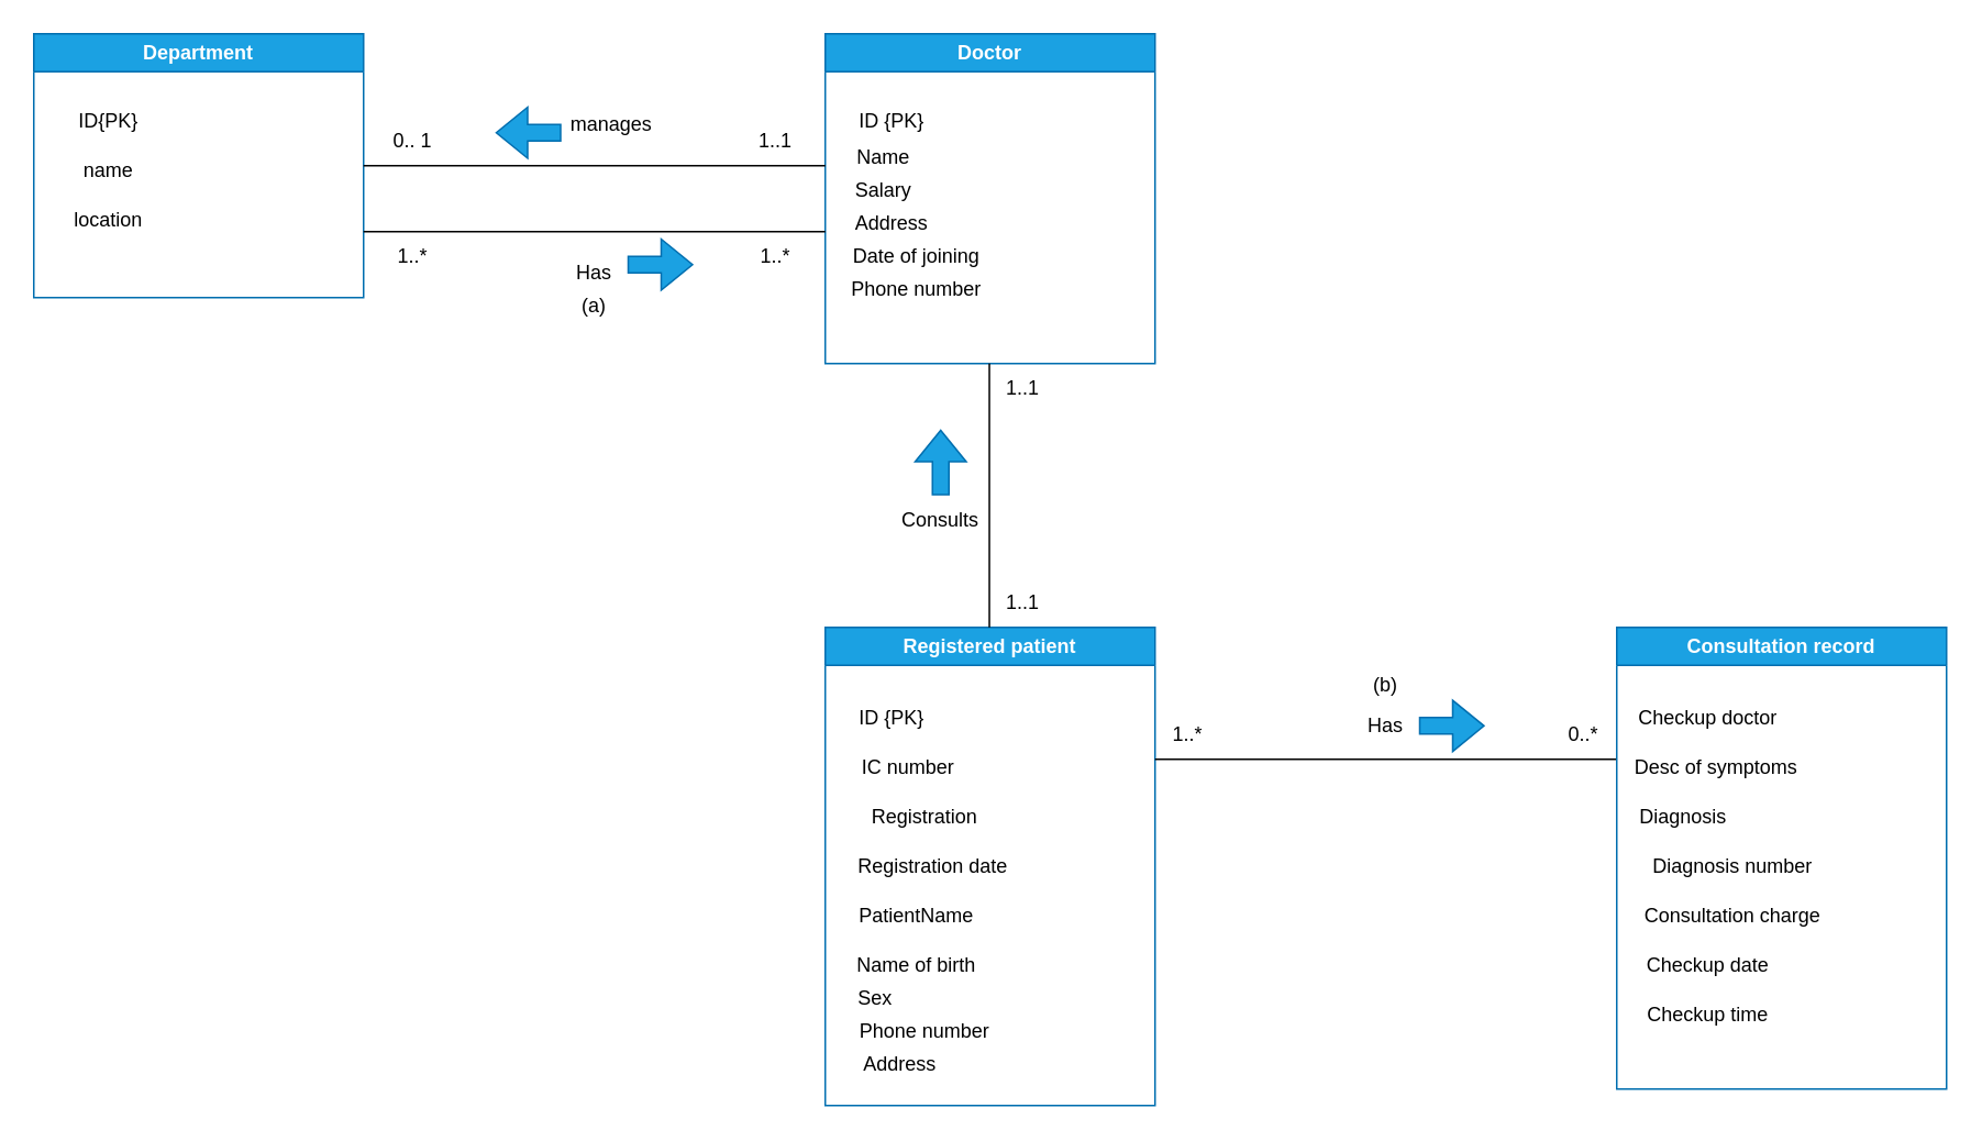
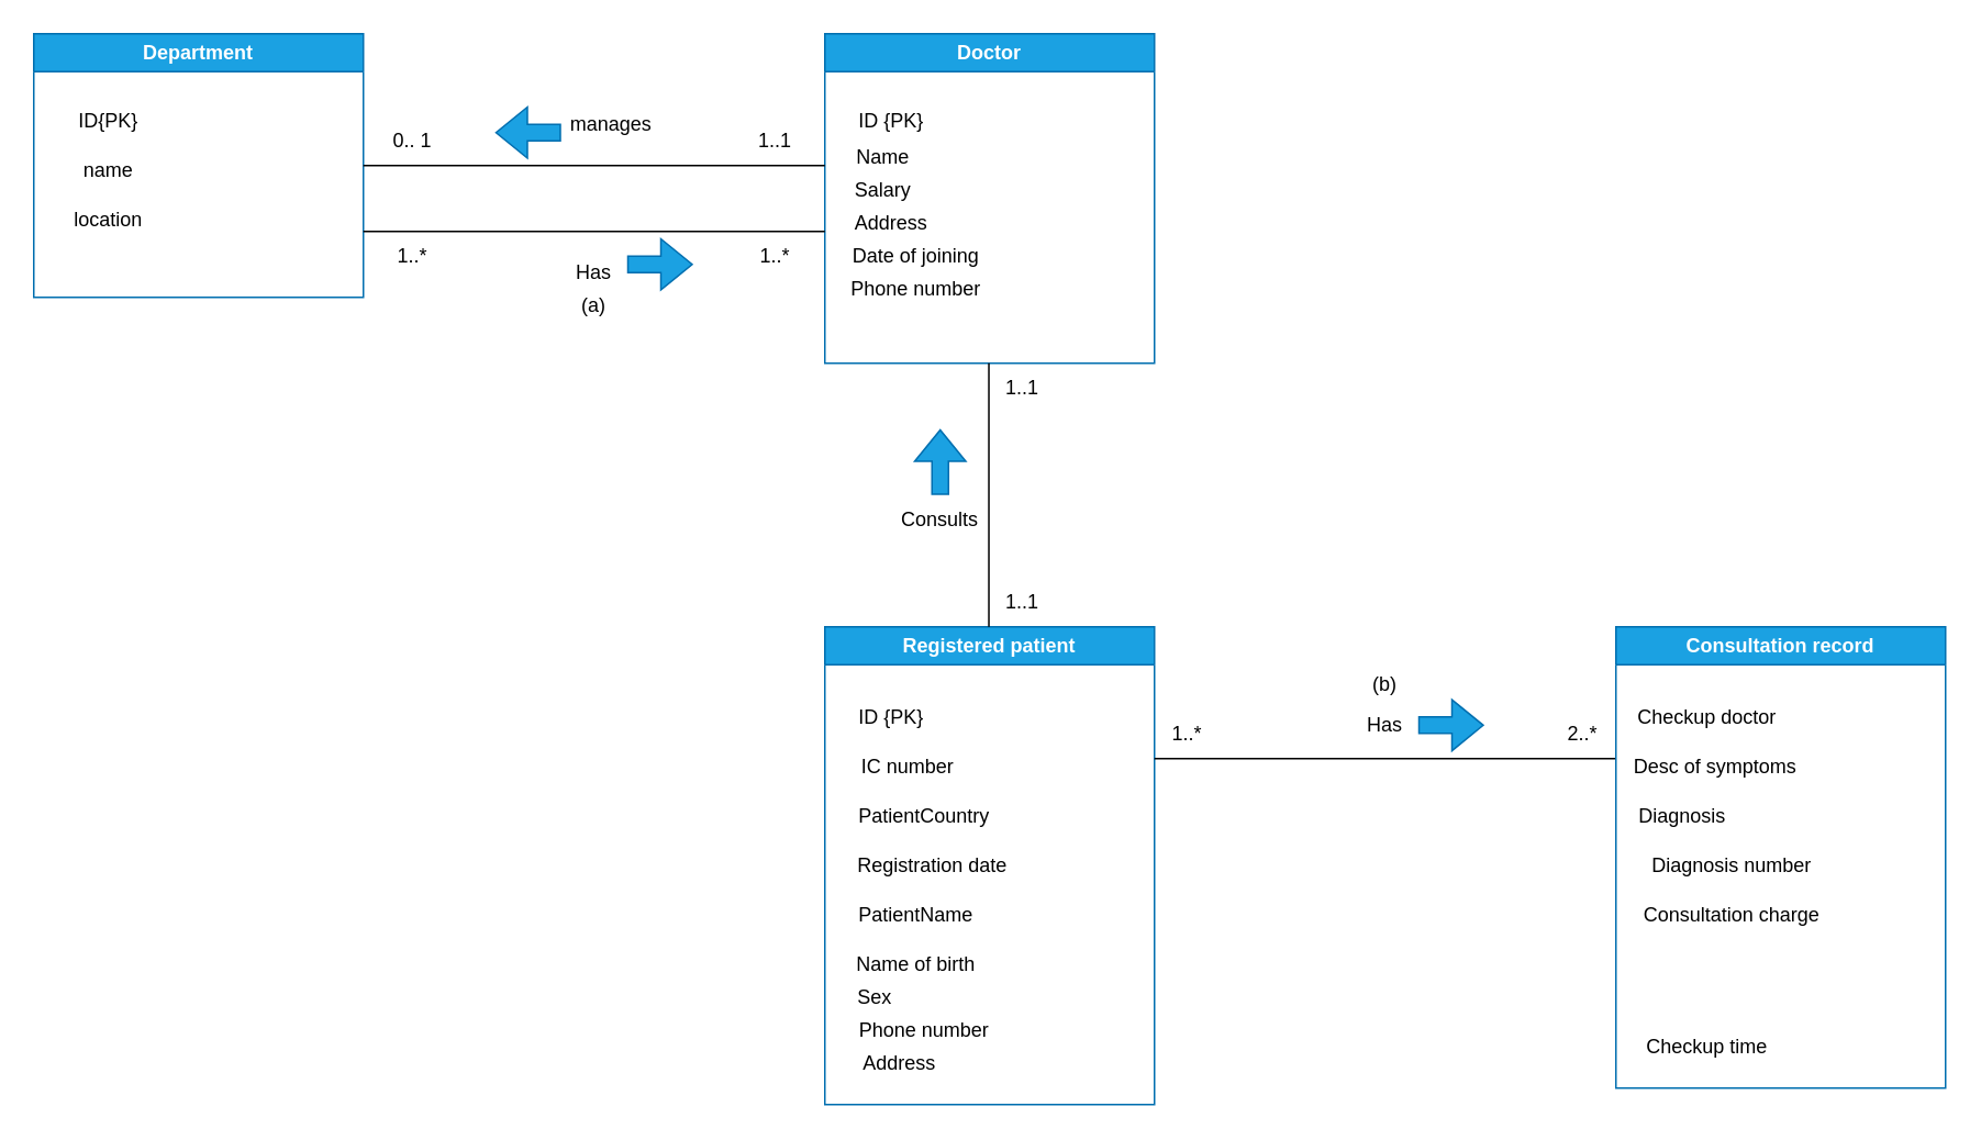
  <mxCell id="0" />
  <mxCell id="1" parent="0" />
  <mxCell id="2" value="Department" style="swimlane;whiteSpace=wrap;html=1;fillColor=#1ba1e2;fontColor=#ffffff;strokeColor=#006EAF;fillStyle=auto;" parent="1" vertex="1"><mxGeometry x="20" y="20" width="200" height="160" as="geometry" /></mxCell>
  <mxCell id="3" value="ID{PK}" style="text;html=1;align=center;verticalAlign=middle;resizable=0;points=[];autosize=1;strokeColor=none;fillColor=none;" parent="2" vertex="1"><mxGeometry x="15" y="38" width="60" height="30" as="geometry" /></mxCell>
  <mxCell id="4" value="location" style="text;html=1;align=center;verticalAlign=middle;resizable=0;points=[];autosize=1;strokeColor=none;fillColor=none;" parent="2" vertex="1"><mxGeometry x="15" y="98" width="60" height="30" as="geometry" /></mxCell>
  <mxCell id="5" value="name" style="text;html=1;align=center;verticalAlign=middle;resizable=0;points=[];autosize=1;strokeColor=none;fillColor=none;" parent="2" vertex="1"><mxGeometry x="20" y="68" width="50" height="30" as="geometry" /></mxCell>
  <mxCell id="6" value="Doctor" style="swimlane;whiteSpace=wrap;html=1;fillColor=#1ba1e2;fontColor=#ffffff;strokeColor=#006EAF;" parent="1" vertex="1"><mxGeometry x="500" y="20" width="200" height="200" as="geometry" /></mxCell>
  <mxCell id="7" value="Name" style="text;html=1;align=center;verticalAlign=middle;resizable=0;points=[];autosize=1;strokeColor=none;fillColor=none;" parent="6" vertex="1"><mxGeometry x="5" y="60" width="60" height="30" as="geometry" /></mxCell>
  <mxCell id="8" value="Phone number" style="text;html=1;align=center;verticalAlign=middle;resizable=0;points=[];autosize=1;strokeColor=none;fillColor=none;" parent="6" vertex="1"><mxGeometry x="5" y="140" width="100" height="30" as="geometry" /></mxCell>
  <mxCell id="9" value="ID {PK}" style="text;html=1;align=center;verticalAlign=middle;resizable=0;points=[];autosize=1;strokeColor=none;fillColor=none;" parent="6" vertex="1"><mxGeometry x="10" y="38" width="60" height="30" as="geometry" /></mxCell>
  <mxCell id="10" value="Address" style="text;html=1;align=center;verticalAlign=middle;resizable=0;points=[];autosize=1;strokeColor=none;fillColor=none;" parent="6" vertex="1"><mxGeometry x="5" y="100" width="70" height="30" as="geometry" /></mxCell>
  <mxCell id="11" value="Salary" style="text;html=1;align=center;verticalAlign=middle;resizable=0;points=[];autosize=1;strokeColor=none;fillColor=none;" parent="6" vertex="1"><mxGeometry x="5" y="80" width="60" height="30" as="geometry" /></mxCell>
  <mxCell id="12" value="Date of joining" style="text;html=1;align=center;verticalAlign=middle;resizable=0;points=[];autosize=1;strokeColor=none;fillColor=none;" parent="6" vertex="1"><mxGeometry x="5" y="120" width="100" height="30" as="geometry" /></mxCell>
  <mxCell id="13" value="Registered patient" style="swimlane;whiteSpace=wrap;html=1;fillColor=#1ba1e2;fontColor=#ffffff;strokeColor=#006EAF;" parent="1" vertex="1"><mxGeometry x="500" y="380" width="200" height="290" as="geometry" /></mxCell>
  <mxCell id="14" value="ID {PK}" style="text;html=1;align=center;verticalAlign=middle;resizable=0;points=[];autosize=1;strokeColor=none;fillColor=none;" parent="13" vertex="1"><mxGeometry x="10" y="40" width="60" height="30" as="geometry" /></mxCell>
  <mxCell id="15" value="Registration date" style="text;html=1;align=center;verticalAlign=middle;resizable=0;points=[];autosize=1;strokeColor=none;fillColor=none;" parent="13" vertex="1"><mxGeometry x="10" y="130" width="110" height="30" as="geometry" /></mxCell>
  <mxCell id="16" value="PatientName" style="text;html=1;align=center;verticalAlign=middle;resizable=0;points=[];autosize=1;strokeColor=none;fillColor=none;" parent="13" vertex="1"><mxGeometry x="10" y="160" width="90" height="30" as="geometry" /></mxCell>
- <mxCell id="17" value="Registration" style="text;html=1;align=center;verticalAlign=middle;resizable=0;points=[];autosize=1;strokeColor=none;fillColor=none;" parent="13" vertex="1"><mxGeometry x="10" y="100" width="100" height="30" as="geometry" /></mxCell>
+ <mxCell id="17" value="PatientCountry" style="text;html=1;align=center;verticalAlign=middle;resizable=0;points=[];autosize=1;strokeColor=none;fillColor=none;" parent="13" vertex="1"><mxGeometry x="10" y="100" width="100" height="30" as="geometry" /></mxCell>
  <mxCell id="18" value="IC number" style="text;html=1;align=center;verticalAlign=middle;resizable=0;points=[];autosize=1;strokeColor=none;fillColor=none;" parent="13" vertex="1"><mxGeometry x="10" y="70" width="80" height="30" as="geometry" /></mxCell>
  <mxCell id="19" value="Name of birth" style="text;html=1;align=center;verticalAlign=middle;resizable=0;points=[];autosize=1;strokeColor=none;fillColor=none;" parent="13" vertex="1"><mxGeometry x="10" y="190" width="90" height="30" as="geometry" /></mxCell>
  <mxCell id="20" value="Sex" style="text;html=1;align=center;verticalAlign=middle;resizable=0;points=[];autosize=1;strokeColor=none;fillColor=none;" parent="13" vertex="1"><mxGeometry x="10" y="210" width="40" height="30" as="geometry" /></mxCell>
  <mxCell id="21" value="Phone number" style="text;html=1;align=center;verticalAlign=middle;resizable=0;points=[];autosize=1;strokeColor=none;fillColor=none;" parent="13" vertex="1"><mxGeometry x="10" y="230" width="100" height="30" as="geometry" /></mxCell>
  <mxCell id="22" value="Address" style="text;html=1;align=center;verticalAlign=middle;resizable=0;points=[];autosize=1;strokeColor=none;fillColor=none;" parent="13" vertex="1"><mxGeometry x="10" y="250" width="70" height="30" as="geometry" /></mxCell>
  <mxCell id="23" value="" style="endArrow=none;html=1;rounded=0;" parent="1" edge="1"><mxGeometry width="50" height="50" relative="1" as="geometry"><mxPoint x="220" y="100" as="sourcePoint" /><mxPoint x="500" y="100" as="targetPoint" /></mxGeometry></mxCell>
  <mxCell id="24" value="" style="endArrow=none;html=1;rounded=0;" parent="1" edge="1"><mxGeometry width="50" height="50" relative="1" as="geometry"><mxPoint x="220" y="140" as="sourcePoint" /><mxPoint x="500" y="140" as="targetPoint" /></mxGeometry></mxCell>
  <mxCell id="25" value="" style="endArrow=none;html=1;rounded=0;entryX=0.5;entryY=1;entryDx=0;entryDy=0;exitX=0.5;exitY=0;exitDx=0;exitDy=0;" parent="1" edge="1"><mxGeometry width="50" height="50" relative="1" as="geometry"><mxPoint x="599.52" y="380" as="sourcePoint" /><mxPoint x="599.52" y="220" as="targetPoint" /></mxGeometry></mxCell>
  <mxCell id="26" value="Consultation record" style="swimlane;whiteSpace=wrap;html=1;fillColor=#1ba1e2;fontColor=#ffffff;strokeColor=#006EAF;" parent="1" vertex="1"><mxGeometry x="980" y="380" width="200" height="280" as="geometry" /></mxCell>
  <mxCell id="27" value="Checkup doctor" style="text;html=1;align=center;verticalAlign=middle;resizable=0;points=[];autosize=1;strokeColor=none;fillColor=none;" parent="26" vertex="1"><mxGeometry y="40" width="110" height="30" as="geometry" /></mxCell>
  <mxCell id="28" value="Desc of symptoms" style="text;html=1;align=center;verticalAlign=middle;resizable=0;points=[];autosize=1;strokeColor=none;fillColor=none;" parent="26" vertex="1"><mxGeometry y="70" width="120" height="30" as="geometry" /></mxCell>
  <mxCell id="29" value="Diagnosis" style="text;html=1;align=center;verticalAlign=middle;resizable=0;points=[];autosize=1;strokeColor=none;fillColor=none;" parent="26" vertex="1"><mxGeometry y="100" width="80" height="30" as="geometry" /></mxCell>
  <mxCell id="30" value="Diagnosis number" style="text;html=1;align=center;verticalAlign=middle;resizable=0;points=[];autosize=1;strokeColor=none;fillColor=none;" parent="26" vertex="1"><mxGeometry x="5" y="130" width="130" height="30" as="geometry" /></mxCell>
  <mxCell id="31" value="Consultation charge" style="text;html=1;align=center;verticalAlign=middle;resizable=0;points=[];autosize=1;strokeColor=none;fillColor=none;" parent="26" vertex="1"><mxGeometry x="5" y="160" width="130" height="30" as="geometry" /></mxCell>
- <mxCell id="32" value="Checkup date" style="text;html=1;align=center;verticalAlign=middle;resizable=0;points=[];autosize=1;strokeColor=none;fillColor=none;" parent="26" vertex="1"><mxGeometry x="5" y="190" width="100" height="30" as="geometry" /></mxCell>
- <mxCell id="33" value="Checkup time" style="text;html=1;align=center;verticalAlign=middle;resizable=0;points=[];autosize=1;strokeColor=none;fillColor=none;" parent="26" vertex="1"><mxGeometry x="5" y="220" width="100" height="30" as="geometry" /></mxCell>
+ <mxCell id="33" value="Checkup time" style="text;html=1;align=center;verticalAlign=middle;resizable=0;points=[];autosize=1;strokeColor=none;fillColor=none;" parent="26" vertex="1"><mxGeometry x="5" y="240" width="100" height="30" as="geometry" /></mxCell>
  <mxCell id="34" value="" style="endArrow=none;html=1;rounded=0;entryX=-0.004;entryY=0.336;entryDx=0;entryDy=0;entryPerimeter=0;" parent="1" target="28" edge="1"><mxGeometry width="50" height="50" relative="1" as="geometry"><mxPoint x="700" y="460" as="sourcePoint" /><mxPoint x="900" y="455" as="targetPoint" /></mxGeometry></mxCell>
  <mxCell id="35" value="manages" style="text;html=1;align=center;verticalAlign=middle;resizable=0;points=[];autosize=1;strokeColor=none;fillColor=none;" parent="1" vertex="1"><mxGeometry x="335" y="60" width="70" height="30" as="geometry" /></mxCell>
  <mxCell id="36" value="0.. 1" style="text;html=1;align=center;verticalAlign=middle;whiteSpace=wrap;rounded=0;" parent="1" vertex="1"><mxGeometry x="220" y="70" width="60" height="30" as="geometry" /></mxCell>
  <mxCell id="37" value="" style="shape=flexArrow;endArrow=block;html=1;rounded=0;fillColor=#1ba1e2;strokeColor=#006EAF;" parent="1" edge="1"><mxGeometry width="50" height="50" relative="1" as="geometry"><mxPoint x="380" y="160" as="sourcePoint" /><mxPoint x="420" y="160" as="targetPoint" /></mxGeometry></mxCell>
  <mxCell id="38" value="" style="shape=flexArrow;endArrow=block;html=1;rounded=0;fillColor=#1ba1e2;strokeColor=#006EAF;" parent="1" edge="1"><mxGeometry width="50" height="50" relative="1" as="geometry"><mxPoint x="340" y="80" as="sourcePoint" /><mxPoint x="300" y="80" as="targetPoint" /></mxGeometry></mxCell>
  <mxCell id="39" value="Has" style="text;html=1;align=center;verticalAlign=middle;whiteSpace=wrap;rounded=0;" parent="1" vertex="1"><mxGeometry x="330" y="150" width="60" height="30" as="geometry" /></mxCell>
  <mxCell id="40" value="1..1" style="text;html=1;align=center;verticalAlign=middle;whiteSpace=wrap;rounded=0;" parent="1" vertex="1"><mxGeometry x="440" y="70" width="60" height="30" as="geometry" /></mxCell>
  <mxCell id="41" value="1..*" style="text;html=1;align=center;verticalAlign=middle;whiteSpace=wrap;rounded=0;" parent="1" vertex="1"><mxGeometry x="220" y="140" width="60" height="30" as="geometry" /></mxCell>
  <mxCell id="42" value="1..*" style="text;html=1;align=center;verticalAlign=middle;whiteSpace=wrap;rounded=0;" parent="1" vertex="1"><mxGeometry x="440" y="140" width="60" height="30" as="geometry" /></mxCell>
  <mxCell id="43" value="" style="shape=flexArrow;endArrow=block;html=1;rounded=0;fillColor=#1ba1e2;strokeColor=#006EAF;" parent="1" edge="1"><mxGeometry width="50" height="50" relative="1" as="geometry"><mxPoint x="570" y="300" as="sourcePoint" /><mxPoint x="570" y="260" as="targetPoint" /></mxGeometry></mxCell>
  <mxCell id="44" value="Consults" style="text;html=1;align=center;verticalAlign=middle;whiteSpace=wrap;rounded=0;direction=west;flipV=1;flipH=1;" parent="1" vertex="1"><mxGeometry x="540" y="300" width="60" height="30" as="geometry" /></mxCell>
  <mxCell id="45" value="1..1" style="text;html=1;align=center;verticalAlign=middle;whiteSpace=wrap;rounded=0;" parent="1" vertex="1"><mxGeometry x="590" y="220" width="60" height="30" as="geometry" /></mxCell>
  <mxCell id="46" value="1..1" style="text;html=1;align=center;verticalAlign=middle;whiteSpace=wrap;rounded=0;" parent="1" vertex="1"><mxGeometry x="590" y="350" width="60" height="30" as="geometry" /></mxCell>
  <mxCell id="47" value="" style="shape=flexArrow;endArrow=block;html=1;rounded=0;fillColor=#1ba1e2;strokeColor=#006EAF;" parent="1" edge="1"><mxGeometry width="50" height="50" relative="1" as="geometry"><mxPoint x="860" y="439.71" as="sourcePoint" /><mxPoint x="900" y="439.71" as="targetPoint" /></mxGeometry></mxCell>
  <mxCell id="48" value="Has" style="text;html=1;align=center;verticalAlign=middle;whiteSpace=wrap;rounded=0;" parent="1" vertex="1"><mxGeometry x="810" y="425" width="60" height="30" as="geometry" /></mxCell>
  <mxCell id="49" value="1..*" style="text;html=1;align=center;verticalAlign=middle;whiteSpace=wrap;rounded=0;" parent="1" vertex="1"><mxGeometry x="690" y="430" width="60" height="30" as="geometry" /></mxCell>
- <mxCell id="50" value="0..*" style="text;html=1;align=center;verticalAlign=middle;whiteSpace=wrap;rounded=0;" parent="1" vertex="1"><mxGeometry x="930" y="430" width="60" height="30" as="geometry" /></mxCell>
+ <mxCell id="50" value="2..*" style="text;html=1;align=center;verticalAlign=middle;whiteSpace=wrap;rounded=0;" parent="1" vertex="1"><mxGeometry x="930" y="430" width="60" height="30" as="geometry" /></mxCell>
  <mxCell id="51" value="&lt;font style=&quot;color: light-dark(rgb(0, 0, 0), rgb(255, 0, 0));&quot;&gt;(a)&lt;/font&gt;" style="text;html=1;align=center;verticalAlign=middle;whiteSpace=wrap;rounded=0;" parent="1" vertex="1"><mxGeometry x="330" y="170" width="60" height="30" as="geometry" /></mxCell>
  <mxCell id="52" value="&lt;font style=&quot;color: light-dark(rgb(0, 0, 0), rgb(255, 0, 0));&quot;&gt;(b)&lt;/font&gt;" style="text;html=1;align=center;verticalAlign=middle;whiteSpace=wrap;rounded=0;" parent="1" vertex="1"><mxGeometry x="810" y="400" width="60" height="30" as="geometry" /></mxCell>
